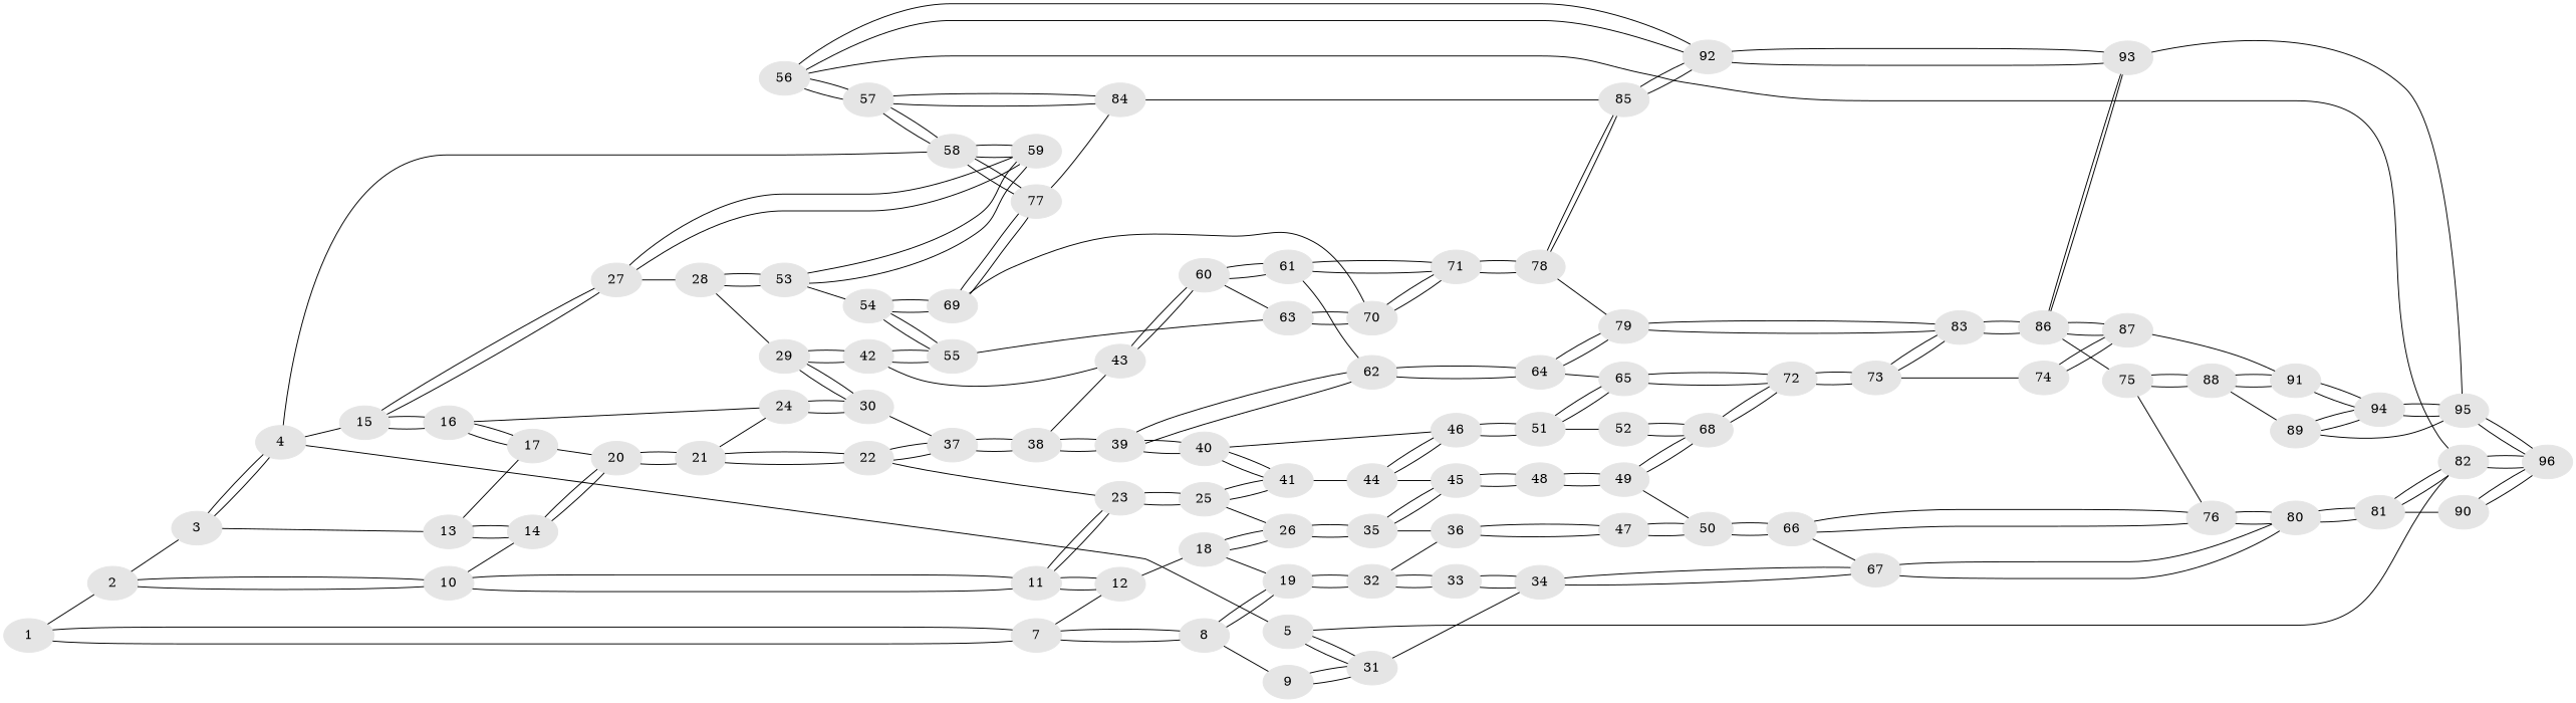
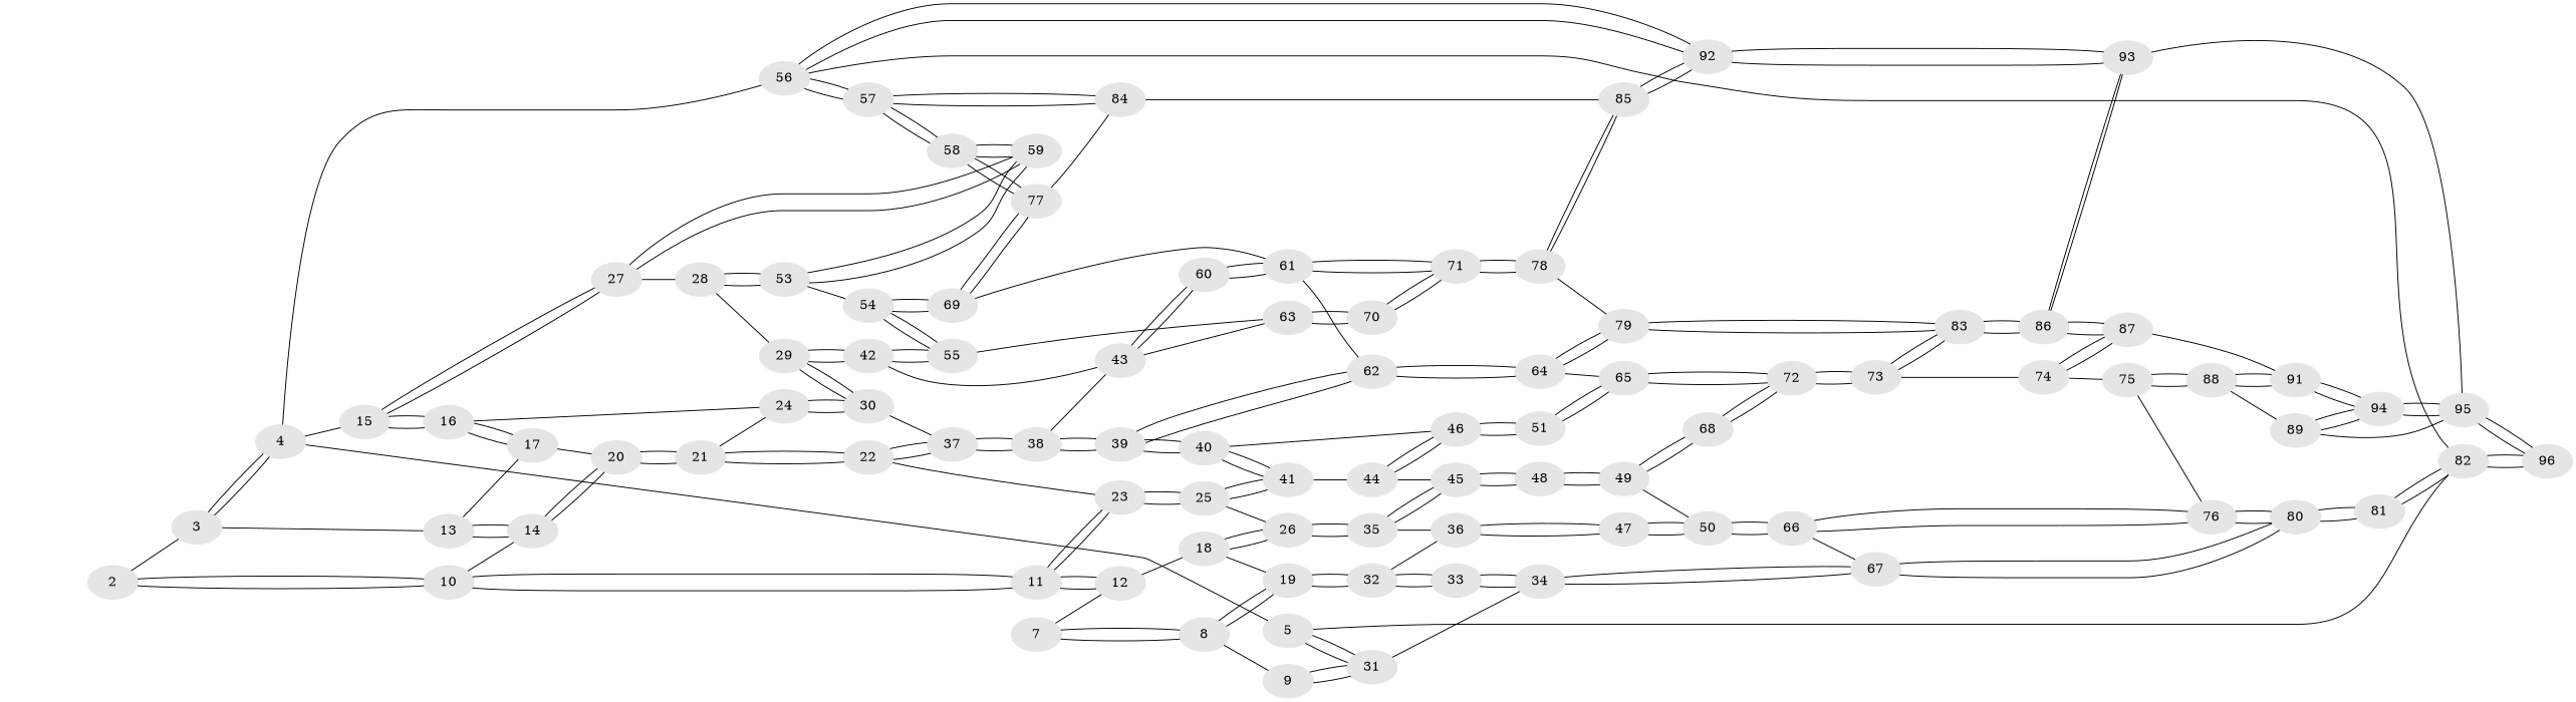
  graph {
    rankdir=LR
    node [color=gray90 style=filled]
-   1
    2
    7
    3
    10
    8
    12
    4
    13
    11
    14
    5
    15
    56
    17
    31
    82
    16
    27
    57
    92
    34
    96
    9
    19
    18
    32
    23
    20
    25
    26
    21
    24
    28
    59
    30
    35
    33
    36
    22
    37
    38
    41
    44
    45
    29
    53
    42
    54
    43
    55
    67
    47
    50
    80
    48
    39
    40
    62
    60
    46
    64
    51
    63
    61
    49
-   52
    65
    66
    68
    72
    76
    69
    77
    70
    58
    84
    93
    85
    71
    78
    79
    83
    73
    81
    74
    75
    87
    86
    88
    91
    89
-   90
    95
    94
-   1 -- 2
-   1 -- 7
-   1 -- 7
    2 -- 3
    2 -- 10
    2 -- 10
    7 -- 8
    7 -- 8
    7 -- 12
    3 -- 4
    3 -- 4
    3 -- 13
    10 -- 11
    10 -- 11
    10 -- 14
    8 -- 9
    8 -- 19
    8 -- 19
    12 -- 18
    4 -- 5
    4 -- 15
-   4 -- 58
+   4 -- 56
    13 -- 14
    13 -- 14
    13 -- 17
    11 -- 12
    11 -- 12
    11 -- 23
    11 -- 23
    14 -- 20
    14 -- 20
    5 -- 31
    5 -- 31
    5 -- 82
    15 -- 16
    15 -- 16
    15 -- 27
    15 -- 27
    56 -- 82
    56 -- 57
    56 -- 57
    56 -- 92
    56 -- 92
    17 -- 20
    31 -- 34
    82 -- 96
    82 -- 96
    16 -- 17
    16 -- 17
    16 -- 24
    27 -- 28
    27 -- 59
    27 -- 59
    57 -- 58
    57 -- 58
    57 -- 84
    57 -- 84
    92 -- 93
    92 -- 93
    34 -- 67
    34 -- 67
    9 -- 31
    9 -- 31
    19 -- 32
    19 -- 32
    18 -- 19
    18 -- 26
    18 -- 26
    32 -- 33
    32 -- 33
    32 -- 36
    23 -- 25
    23 -- 25
    20 -- 21
    20 -- 21
    25 -- 26
    25 -- 41
    25 -- 41
    26 -- 35
    26 -- 35
    21 -- 24
    21 -- 22
    21 -- 22
    24 -- 30
    24 -- 30
    28 -- 29
    28 -- 53
    28 -- 53
    30 -- 37
    35 -- 36
    35 -- 45
    35 -- 45
    33 -- 34
    33 -- 34
    36 -- 47
    36 -- 47
    22 -- 23
    22 -- 37
    22 -- 37
    37 -- 38
    37 -- 38
    38 -- 43
    38 -- 39
    38 -- 39
    41 -- 44
    44 -- 45
    44 -- 46
    44 -- 46
    45 -- 48
    45 -- 48
    29 -- 30
    29 -- 30
    29 -- 42
    29 -- 42
    53 -- 59
    53 -- 59
    53 -- 54
    42 -- 43
    42 -- 55
    42 -- 55
    54 -- 55
    54 -- 55
    54 -- 69
    54 -- 69
    43 -- 60
    43 -- 60
    55 -- 63
    67 -- 80
    67 -- 80
    47 -- 50
    47 -- 50
    50 -- 66
    50 -- 66
    80 -- 81
    80 -- 81
    48 -- 49
    48 -- 49
    39 -- 40
    39 -- 40
    39 -- 62
    39 -- 62
    40 -- 41
    40 -- 41
    40 -- 46
    62 -- 64
    62 -- 64
-   60 -- 63
+   43 -- 63
    60 -- 61
    60 -- 61
    46 -- 51
    46 -- 51
    64 -- 65
    64 -- 79
    64 -- 79
-   51 -- 52
    51 -- 65
    51 -- 65
    63 -- 70
    63 -- 70
    61 -- 62
    61 -- 71
    61 -- 71
    49 -- 50
    49 -- 68
    49 -- 68
-   52 -- 68
-   52 -- 68
    65 -- 72
    65 -- 72
    66 -- 67
    66 -- 76
    66 -- 76
    68 -- 72
    68 -- 72
    72 -- 73
    72 -- 73
    76 -- 80
    76 -- 80
    69 -- 77
    69 -- 77
-   69 -- 70
+   69 -- 61
    77 -- 84
    70 -- 71
    70 -- 71
    58 -- 59
    58 -- 59
    58 -- 77
    58 -- 77
    84 -- 85
    93 -- 95
    85 -- 92
    85 -- 92
    71 -- 78
    71 -- 78
    78 -- 85
    78 -- 85
    78 -- 79
    79 -- 83
    79 -- 83
    83 -- 86
    83 -- 86
    73 -- 83
    73 -- 83
    73 -- 74
    81 -- 82
    81 -- 82
-   81 -- 90
-   86 -- 75
+   74 -- 75
    74 -- 87
    74 -- 87
    75 -- 76
    75 -- 88
    75 -- 88
    87 -- 91
    86 -- 93
    86 -- 93
    86 -- 87
    86 -- 87
    88 -- 91
    88 -- 91
    88 -- 89
    91 -- 94
    91 -- 94
    89 -- 95
    89 -- 94
    89 -- 94
-   90 -- 96
-   90 -- 96
    95 -- 96
    95 -- 96
    94 -- 95
    94 -- 95
  }
